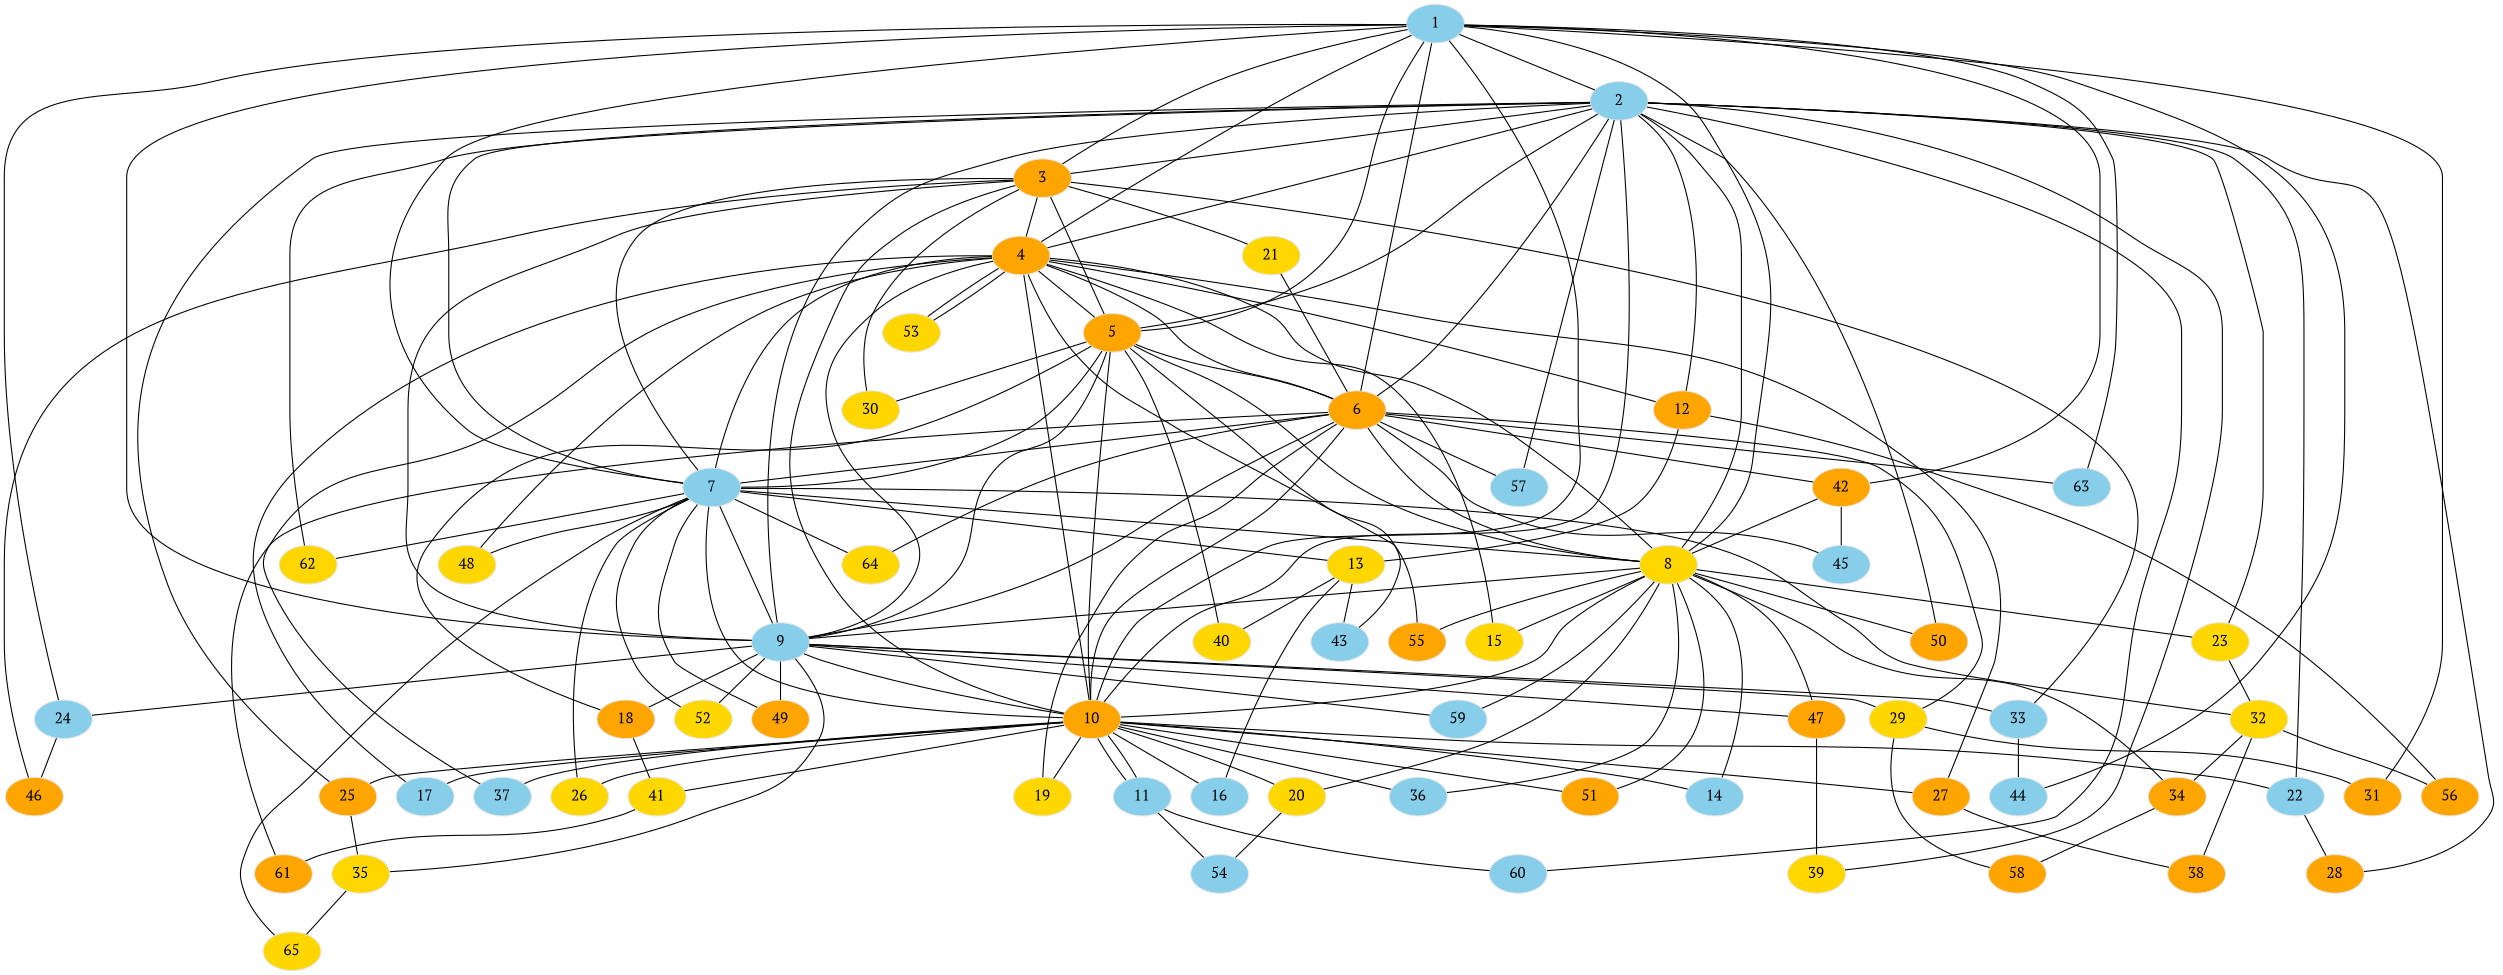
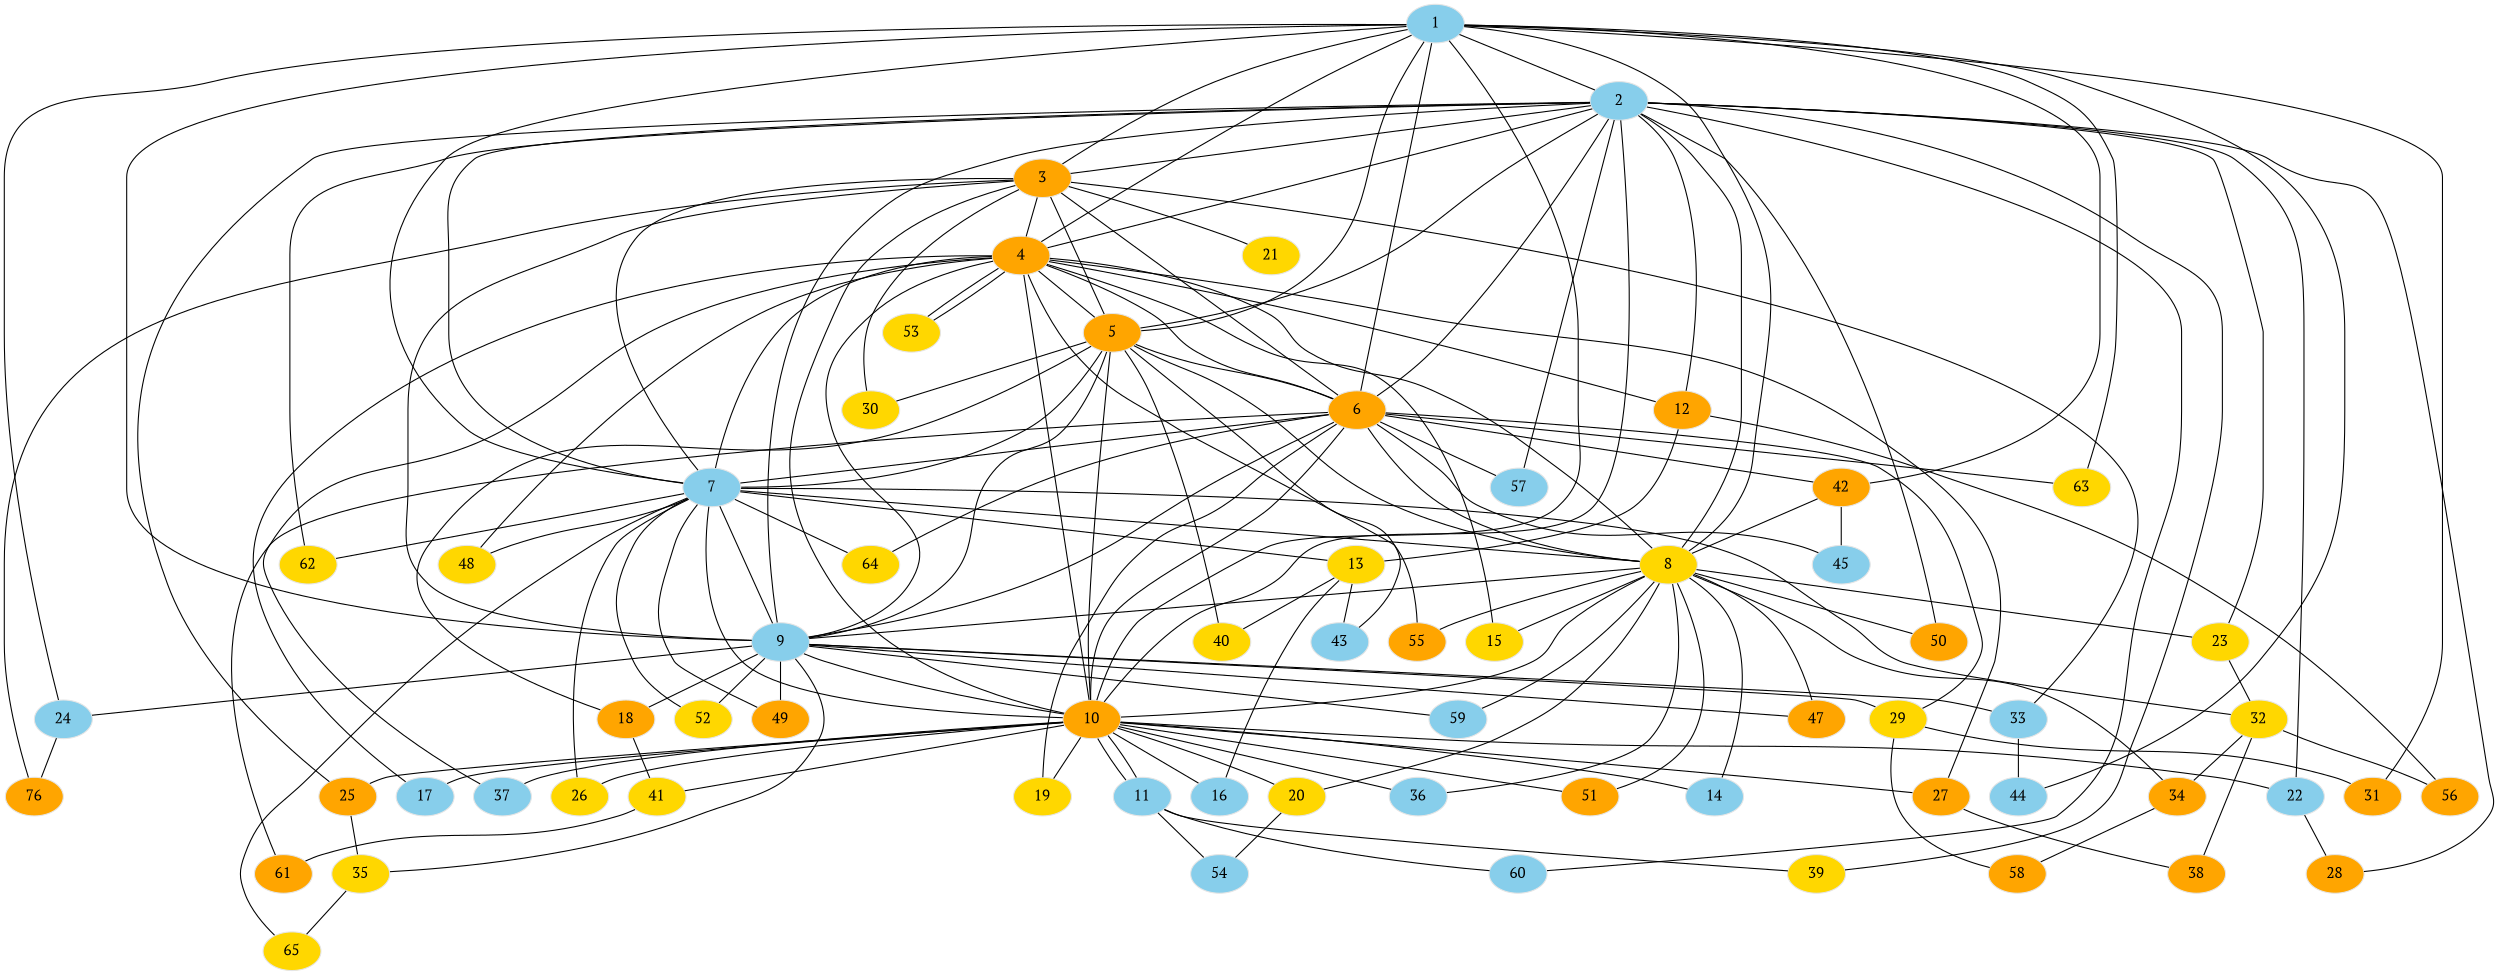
  graph {
    fontname="PT Serif"
    node [color=gray90 fillcolor=orange fontname="PT Serif" style=filled]
    edge [fontname="PT Serif"]
    1 [fillcolor=skyblue]
    2 [fillcolor=skyblue]
    3
    4
    5
    6
    7 [fillcolor=skyblue]
    8 [fillcolor=gold]
    9 [fillcolor=skyblue]
    10
    24 [fillcolor=skyblue]
    31
    42
    44 [fillcolor=skyblue]
-   63 [fillcolor=skyblue]
+   63 [fillcolor=gold]
    12
    22 [fillcolor=skyblue]
    23 [fillcolor=gold]
    25
    28
    39 [fillcolor=gold]
    50
    57 [fillcolor=skyblue]
    60 [fillcolor=skyblue]
    62 [fillcolor=gold]
    21 [fillcolor=gold]
    30 [fillcolor=gold]
    33 [fillcolor=skyblue]
-   46
+   46 [label=76]
    15 [fillcolor=gold]
    17 [fillcolor=skyblue]
    27
    37 [fillcolor=skyblue]
    48 [fillcolor=gold]
    53 [fillcolor=gold]
    55
    18
    40 [fillcolor=gold]
    43 [fillcolor=skyblue]
    19 [fillcolor=gold]
    29 [fillcolor=gold]
    45 [fillcolor=skyblue]
    61
    64 [fillcolor=gold]
    13 [fillcolor=gold]
    26 [fillcolor=gold]
    32 [fillcolor=gold]
    49
    52 [fillcolor=gold]
    65 [fillcolor=gold]
    14 [fillcolor=skyblue]
    20 [fillcolor=gold]
    34
    36 [fillcolor=skyblue]
    47
    51
    59 [fillcolor=skyblue]
    35 [fillcolor=gold]
    11 [fillcolor=skyblue]
    16 [fillcolor=skyblue]
    41 [fillcolor=gold]
    56
    38
    58
    54 [fillcolor=skyblue]
    1 -- 2
    1 -- 3
    1 -- 4
    1 -- 5
    1 -- 6
    1 -- 7
    1 -- 8
    1 -- 9
    1 -- 10
    1 -- 24
    1 -- 31
    1 -- 42
    1 -- 44
    1 -- 63
    2 -- 3
    2 -- 4
    2 -- 5
    2 -- 6
    2 -- 7
    2 -- 8
    2 -- 9
    2 -- 10
    2 -- 12
    2 -- 22
    2 -- 23
    2 -- 25
    2 -- 28
    2 -- 39
    2 -- 50
    2 -- 57
    2 -- 60
    2 -- 62
    3 -- 4
    3 -- 5
-   21 -- 6
+   3 -- 6
    3 -- 7
    3 -- 9
    3 -- 10
    3 -- 21
    3 -- 30
    3 -- 33
    3 -- 46
    4 -- 5
    4 -- 6
    4 -- 7
    4 -- 8
    4 -- 9
    4 -- 10
    4 -- 12
    4 -- 15
    4 -- 17
    4 -- 27
    4 -- 37
    4 -- 48
    4 -- 53
    4 -- 53
    4 -- 55
    5 -- 6
    5 -- 7
    5 -- 8
    5 -- 9
    5 -- 10
    5 -- 30
    5 -- 18
    5 -- 40
    5 -- 43
    6 -- 7
    6 -- 8
    6 -- 9
    6 -- 10
    6 -- 42
    6 -- 63
    6 -- 57
    6 -- 19
    6 -- 29
    6 -- 45
    6 -- 61
    6 -- 64
    7 -- 8
    7 -- 9
    7 -- 10
    7 -- 62
    7 -- 48
    7 -- 64
    7 -- 13
    7 -- 26
    7 -- 32
    7 -- 49
    7 -- 52
    7 -- 65
    8 -- 9
    8 -- 10
    8 -- 23
    8 -- 50
    8 -- 15
    8 -- 55
    8 -- 14
    8 -- 20
    8 -- 34
    8 -- 36
    8 -- 47
    8 -- 51
    8 -- 59
    9 -- 10
    9 -- 24
    9 -- 33
    9 -- 18
    9 -- 29
    9 -- 49
    9 -- 52
    9 -- 47
    9 -- 59
    9 -- 35
    10 -- 22
    10 -- 25
    10 -- 17
    10 -- 27
    10 -- 37
    10 -- 19
    10 -- 26
    10 -- 14
    10 -- 20
    10 -- 36
    10 -- 51
    10 -- 11
    10 -- 11
    10 -- 16
    10 -- 41
    24 -- 46
    42 -- 8
    42 -- 45
    12 -- 13
    12 -- 56
    22 -- 28
    23 -- 32
    25 -- 35
    33 -- 44
    27 -- 38
    18 -- 41
    29 -- 31
    29 -- 58
    13 -- 40
    13 -- 43
    13 -- 16
    32 -- 34
    32 -- 56
    32 -- 38
    20 -- 54
    34 -- 58
    35 -- 65
-   47 -- 39
+   11 -- 39
    11 -- 60
    11 -- 54
    41 -- 61
  }
